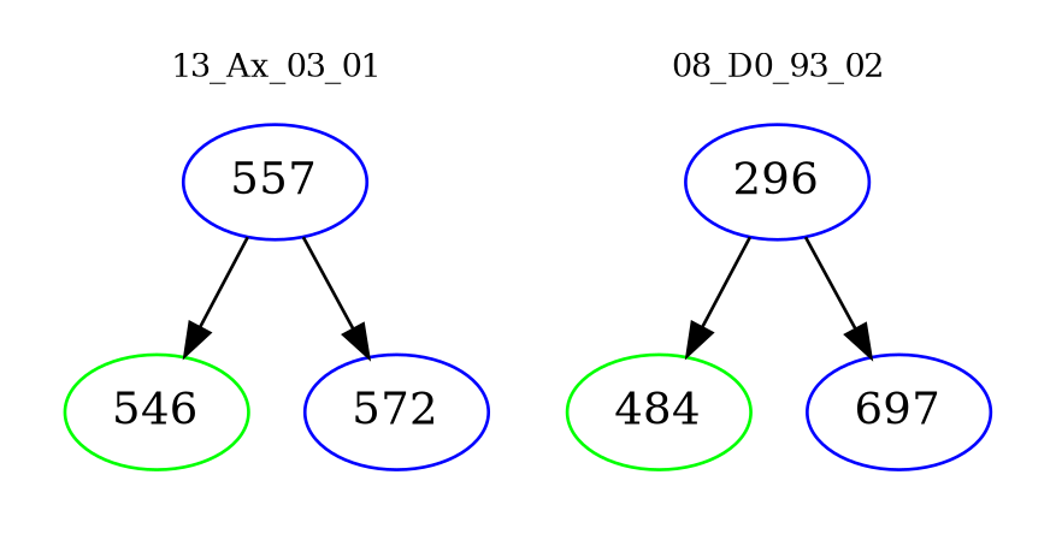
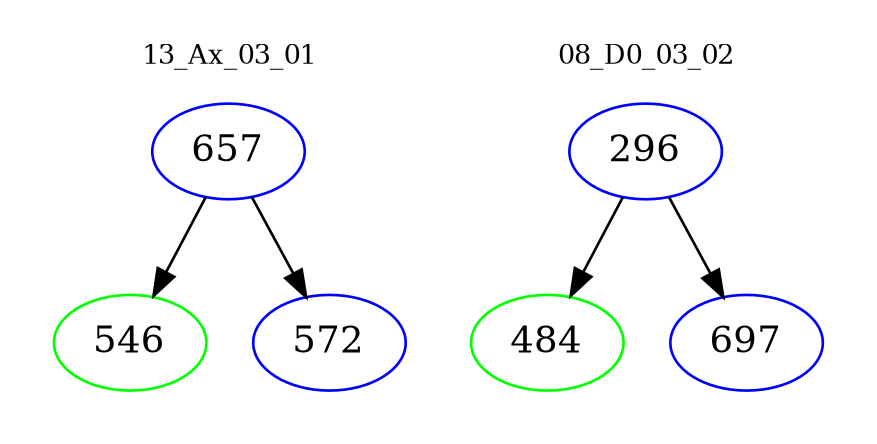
  digraph {
    node [color=blue]
    edge [color=black]
-   n1 [label=557]
+   n1 [label=657]
    n2 [color=green label=546]
    n3 [label=572]
    n4 [label=296]
    n5 [color=green label=484]
    n6 [label=697]
    subgraph cluster_1 {
      color=white
      fontsize=10
      label="13_Ax_03_01"
      n1
      n2
      n3
    }
    subgraph cluster_2 {
      color=white
      fontsize=10
-     label="08_D0_93_02"
+     label="08_D0_03_02"
      n4
      n5
      n6
    }
    n1 -> n2
    n1 -> n3
    n4 -> n5
    n4 -> n6
  }
